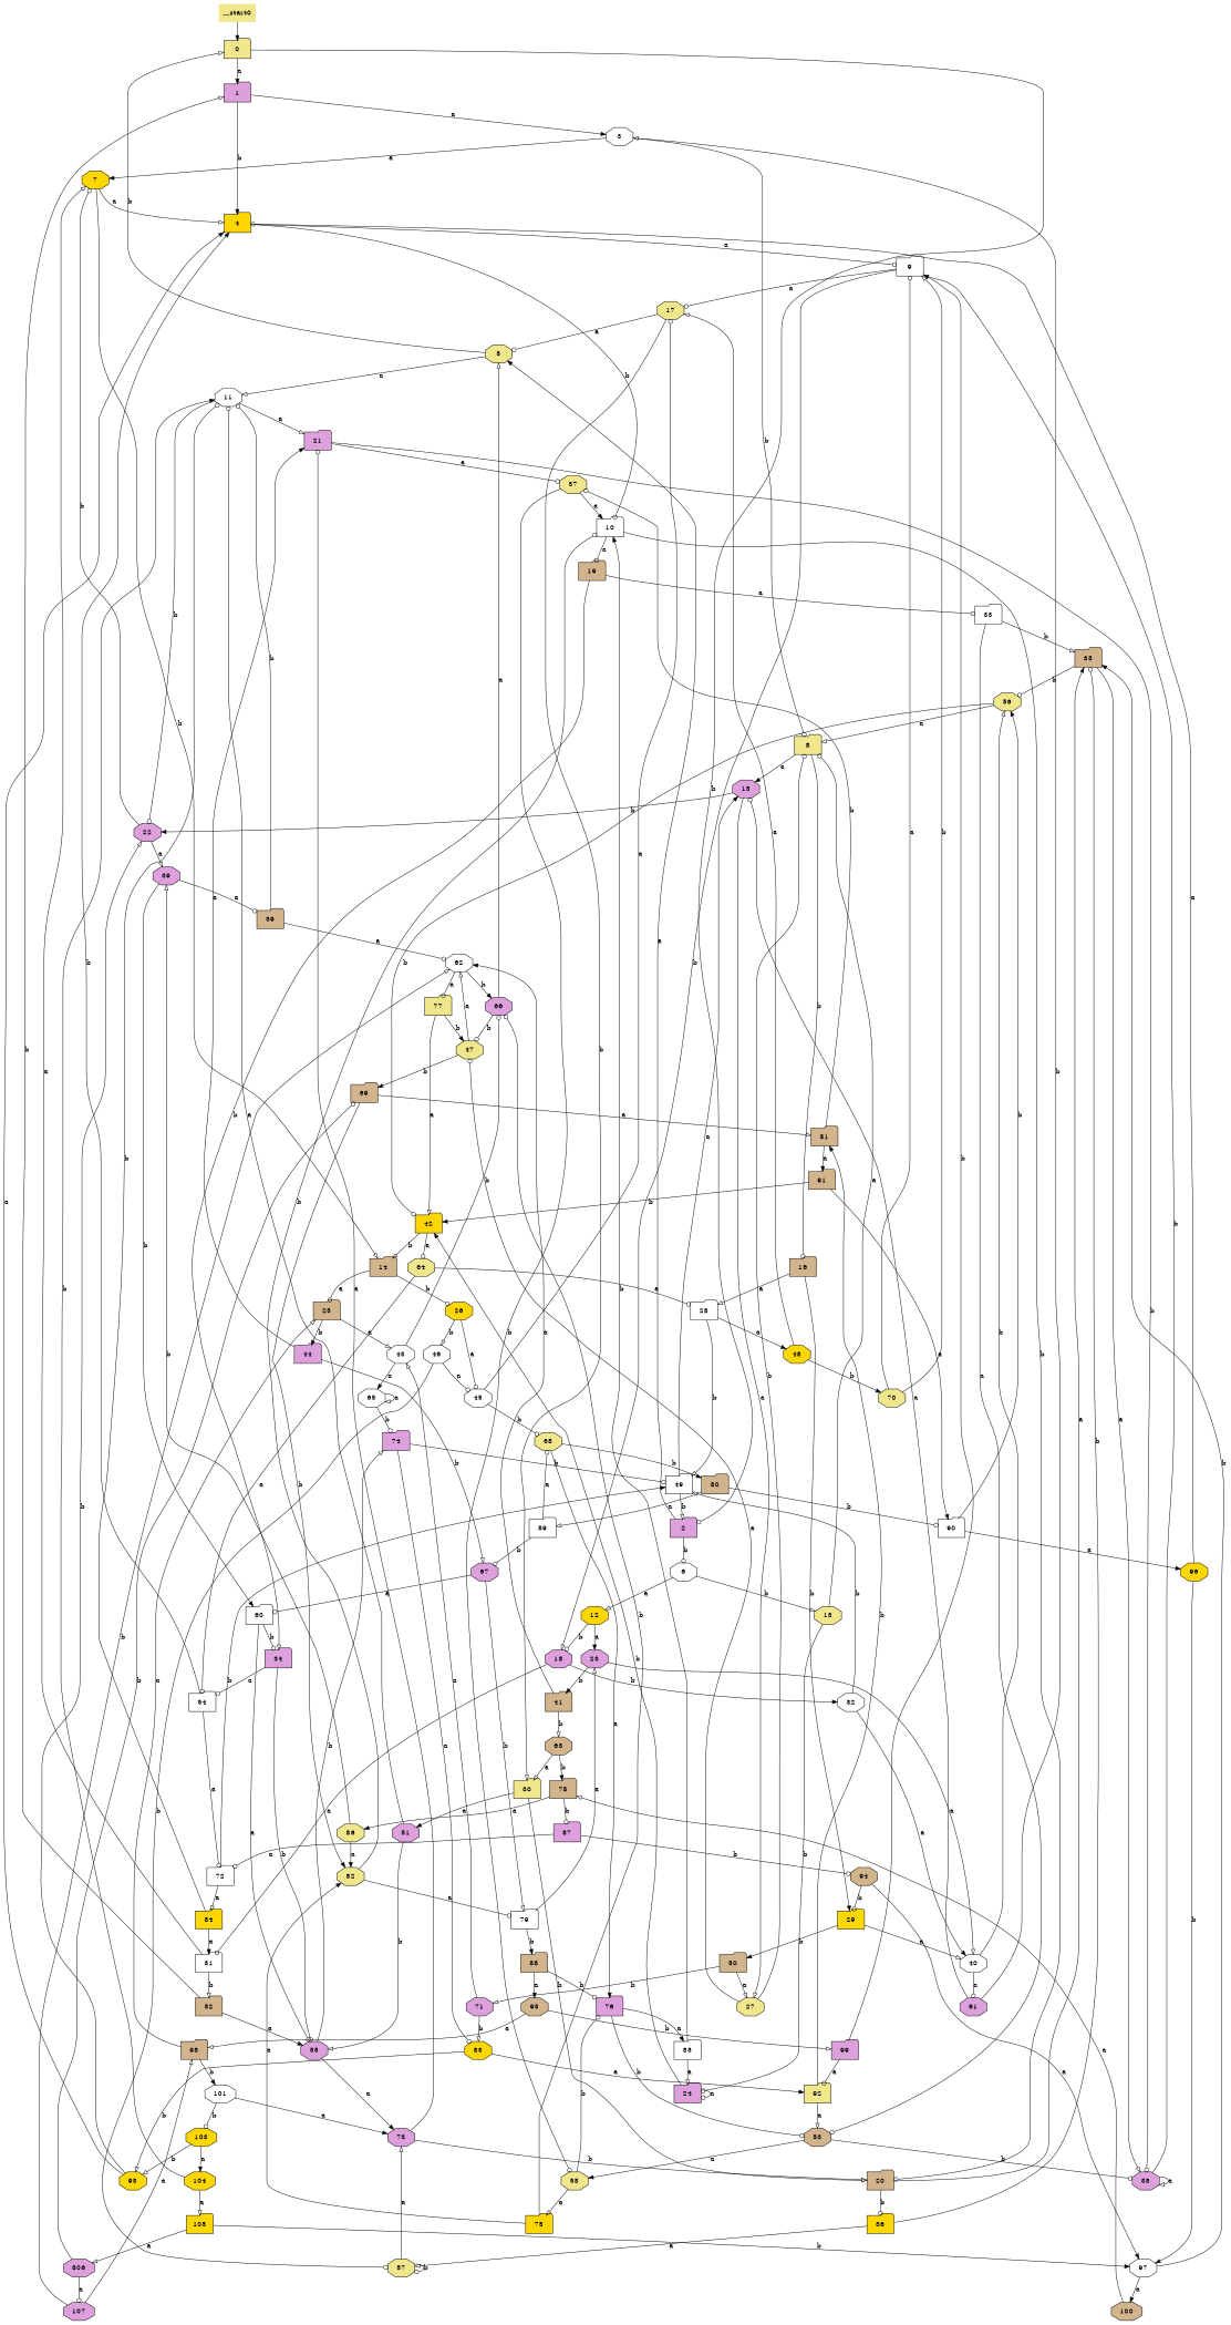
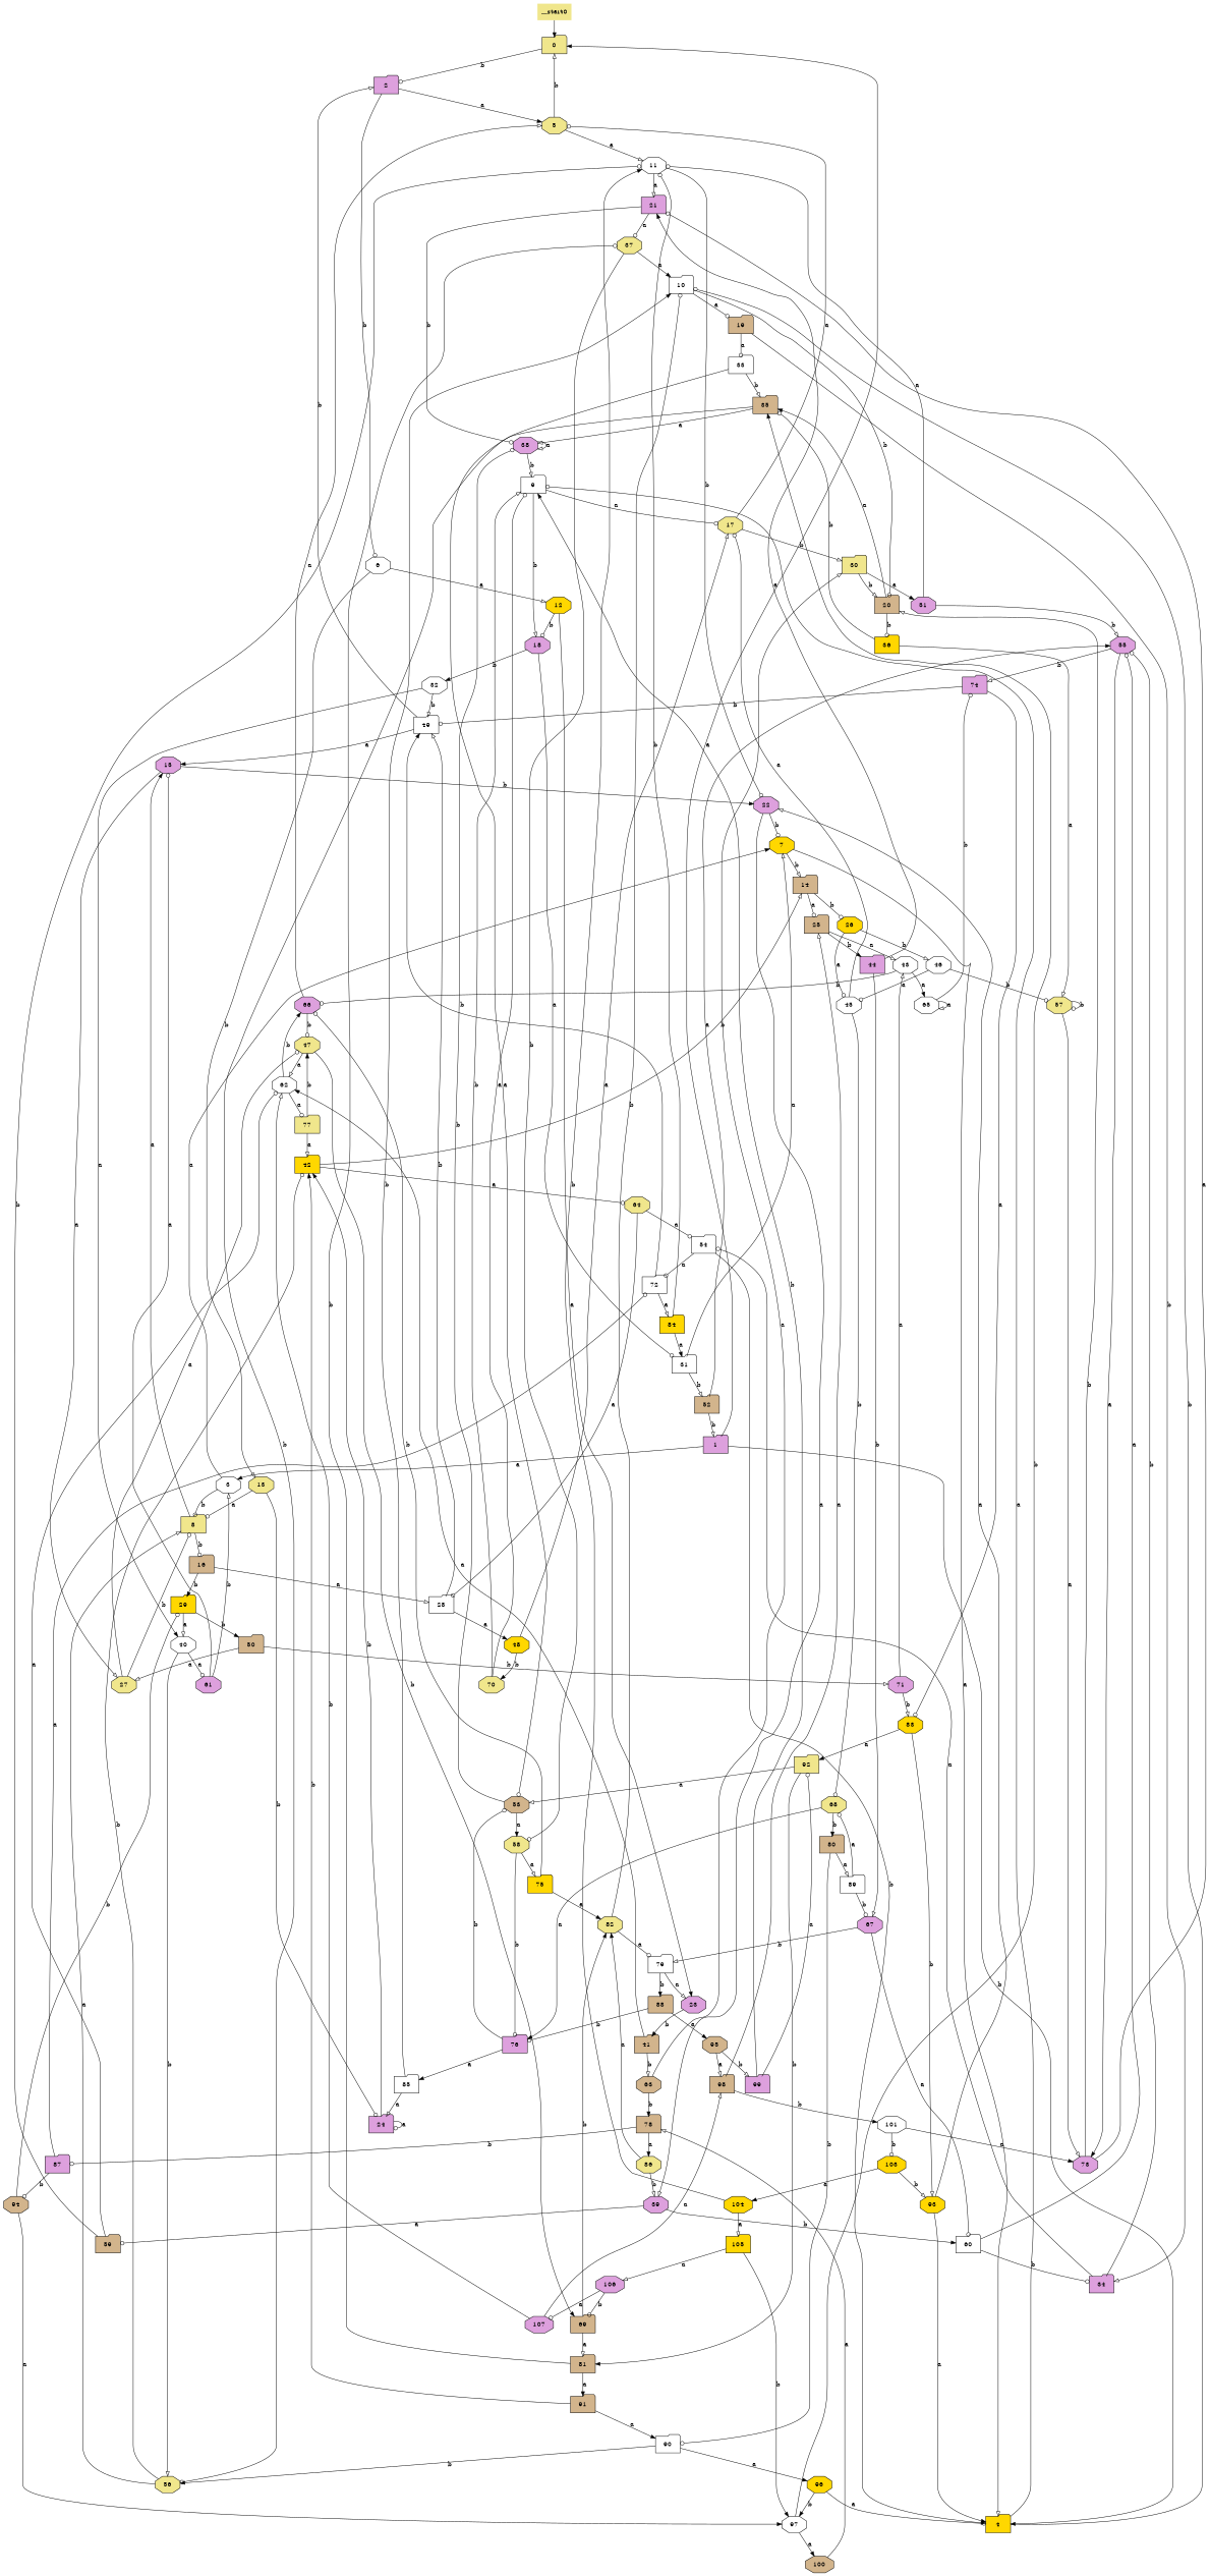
  digraph {
    node [fillcolor=plum shape=octagon style=filled]
    edge [arrowhead=odot]
    __start0 [fillcolor=khaki shape=none]
    0 [fillcolor=khaki shape=folder]
    1 [shape=folder]
    2 [shape=folder]
    3 [fillcolor=white]
    4 [fillcolor=gold shape=folder]
    5 [fillcolor=khaki]
    6 [fillcolor=white]
    7 [fillcolor=gold]
    8 [fillcolor=khaki shape=folder]
    9 [fillcolor=white shape=folder]
    10 [fillcolor=white shape=folder]
    11 [fillcolor=white]
    12 [fillcolor=gold]
    13 [fillcolor=khaki]
    14 [fillcolor=tan shape=folder]
    15
    16 [fillcolor=tan shape=folder]
    17 [fillcolor=khaki]
    18
    19 [fillcolor=tan shape=folder]
    20 [fillcolor=tan shape=folder]
    21 [shape=folder]
    22
    23
    24 [shape=folder]
    25 [fillcolor=tan shape=folder]
    26 [fillcolor=gold]
    27 [fillcolor=khaki]
    28 [fillcolor=white shape=folder]
    29 [fillcolor=gold shape=folder]
    30 [fillcolor=khaki shape=folder]
    31 [fillcolor=white shape=folder]
    32 [fillcolor=white]
    33 [fillcolor=white shape=folder]
    34 [shape=folder]
    35 [fillcolor=tan shape=folder]
    36 [fillcolor=gold shape=folder]
    37 [fillcolor=khaki]
    38
    39
    40 [fillcolor=white]
    41 [fillcolor=tan shape=folder]
    42 [fillcolor=gold shape=folder]
    43 [fillcolor=white]
    44 [shape=folder]
    45 [fillcolor=white]
    46 [fillcolor=white]
    47 [fillcolor=khaki]
    48 [fillcolor=gold]
    49 [fillcolor=white shape=folder]
    50 [fillcolor=tan shape=folder]
    51
    52 [fillcolor=tan shape=folder]
    53 [fillcolor=tan]
    54 [fillcolor=white shape=folder]
    55
    56 [fillcolor=khaki]
    57 [fillcolor=khaki]
    58 [fillcolor=khaki]
    59 [fillcolor=tan shape=folder]
    60 [fillcolor=white shape=folder]
    61
    62 [fillcolor=white]
    63 [fillcolor=tan]
    64 [fillcolor=khaki]
    65 [fillcolor=white]
    66
    67
    68 [fillcolor=khaki]
    69 [fillcolor=tan shape=folder]
    70 [fillcolor=khaki]
    71
    72 [fillcolor=white shape=folder]
    73
    74 [shape=folder]
    75 [fillcolor=gold shape=folder]
    76 [shape=folder]
    77 [fillcolor=khaki shape=folder]
    78 [fillcolor=tan shape=folder]
    79 [fillcolor=white shape=folder]
    80 [fillcolor=tan shape=folder]
    81 [fillcolor=tan shape=folder]
    82 [fillcolor=khaki]
    83 [fillcolor=gold]
    84 [fillcolor=gold shape=folder]
    85 [fillcolor=white shape=folder]
    86 [fillcolor=khaki]
    87 [shape=folder]
    88 [fillcolor=tan shape=folder]
    89 [fillcolor=white shape=folder]
    90 [fillcolor=white shape=folder]
    91 [fillcolor=tan shape=folder]
    92 [fillcolor=khaki shape=folder]
    93 [fillcolor=gold]
    94 [fillcolor=tan]
    95 [fillcolor=tan]
    96 [fillcolor=gold]
    97 [fillcolor=white]
    98 [fillcolor=tan shape=folder]
    99 [shape=folder]
    100 [fillcolor=tan]
    101 [fillcolor=white]
    103 [fillcolor=gold]
    104 [fillcolor=gold]
    105 [fillcolor=gold shape=folder]
-   106 [label=806]
+   106
    107
    __start0 -> 0 [arrowhead=normal]
-   0 -> 1 [arrowhead=normal label=a]
+   1 -> 0 [arrowhead=normal label=a]
    0 -> 2 [label=b]
    1 -> 3 [arrowhead=normal label=a]
    1 -> 4 [arrowhead=normal label=b]
    2 -> 5 [arrowhead=normal label=a]
    2 -> 6 [label=b]
    3 -> 7 [arrowhead=normal label=a]
    3 -> 8 [label=b]
    4 -> 9 [label=a]
    4 -> 10 [label=b]
    5 -> 0 [arrowhead=onormal label=b]
    5 -> 11 [arrowhead=onormal label=a]
    6 -> 12 [arrowhead=onormal label=a]
    6 -> 13 [arrowhead=onormal label=b]
    7 -> 4 [arrowhead=onormal label=a]
    7 -> 14 [arrowhead=onormal label=b]
    8 -> 15 [arrowhead=normal label=a]
    8 -> 16 [label=b]
    9 -> 17 [label=a]
    9 -> 18 [arrowhead=onormal label=b]
    10 -> 19 [label=a]
    10 -> 20 [label=b]
    11 -> 21 [arrowhead=onormal label=a]
    11 -> 22 [label=b]
    12 -> 18 [label=b]
    12 -> 23 [arrowhead=normal label=a]
    13 -> 8 [label=a]
    13 -> 24 [label=b]
    14 -> 25 [label=a]
    14 -> 26 [label=b]
    15 -> 22 [arrowhead=normal label=b]
    15 -> 27 [arrowhead=onormal label=a]
    16 -> 28 [arrowhead=onormal label=a]
    16 -> 29 [arrowhead=normal label=b]
    17 -> 5 [label=a]
    17 -> 30 [arrowhead=onormal label=b]
    18 -> 31 [label=a]
    18 -> 32 [arrowhead=normal label=b]
    19 -> 33 [label=a]
    19 -> 34 [arrowhead=onormal label=b]
    20 -> 35 [arrowhead=normal label=a]
    20 -> 36 [label=b]
    21 -> 37 [label=a]
    21 -> 38 [label=b]
    22 -> 7 [label=b]
    22 -> 39 [arrowhead=onormal label=a]
-   23 -> 40 [arrowhead=onormal label=a]
    23 -> 41 [arrowhead=normal label=b]
    24 -> 24 [label=a]
    24 -> 42 [arrowhead=normal label=b]
    25 -> 43 [arrowhead=onormal label=a]
    25 -> 44 [arrowhead=normal label=b]
    26 -> 45 [label=a]
    26 -> 46 [arrowhead=onormal label=b]
    27 -> 8 [label=b]
    27 -> 47 [label=a]
    28 -> 48 [arrowhead=normal label=a]
    28 -> 49 [arrowhead=onormal label=b]
    29 -> 40 [arrowhead=onormal label=a]
    29 -> 50 [arrowhead=normal label=b]
    30 -> 20 [arrowhead=onormal label=b]
    30 -> 51 [arrowhead=normal label=a]
    31 -> 7 [arrowhead=onormal label=a]
    31 -> 52 [arrowhead=onormal label=b]
    32 -> 40 [arrowhead=normal label=a]
    32 -> 49 [arrowhead=onormal label=b]
    33 -> 35 [arrowhead=onormal label=b]
    33 -> 53 [label=a]
    34 -> 54 [label=a]
    34 -> 55 [label=b]
    35 -> 38 [arrowhead=onormal label=a]
    35 -> 56 [label=b]
    36 -> 35 [label=b]
    36 -> 57 [arrowhead=onormal label=a]
    37 -> 10 [arrowhead=normal label=a]
    37 -> 58 [label=b]
    38 -> 9 [arrowhead=onormal label=b]
    38 -> 38 [arrowhead=onormal label=a]
    39 -> 59 [label=a]
    39 -> 60 [arrowhead=normal label=b]
    40 -> 56 [arrowhead=onormal label=b]
    40 -> 61 [label=a]
    41 -> 62 [arrowhead=normal label=a]
    41 -> 63 [arrowhead=onormal label=b]
    42 -> 14 [arrowhead=onormal label=b]
    42 -> 64 [label=a]
    43 -> 65 [arrowhead=normal label=a]
    43 -> 66 [label=b]
    44 -> 21 [arrowhead=normal label=a]
    44 -> 67 [arrowhead=onormal label=b]
    45 -> 17 [label=a]
    45 -> 68 [label=b]
    46 -> 45 [label=a]
    46 -> 57 [label=b]
    47 -> 62 [arrowhead=onormal label=a]
    47 -> 69 [arrowhead=normal label=b]
    48 -> 17 [arrowhead=onormal label=a]
    48 -> 70 [arrowhead=normal label=b]
    49 -> 2 [arrowhead=onormal label=b]
    49 -> 15 [arrowhead=normal label=a]
    50 -> 27 [arrowhead=onormal label=a]
    50 -> 71 [arrowhead=onormal label=b]
    51 -> 11 [label=a]
    51 -> 55 [arrowhead=onormal label=b]
    52 -> 1 [arrowhead=onormal label=b]
    52 -> 55 [arrowhead=normal label=a]
    53 -> 38 [label=b]
    53 -> 58 [arrowhead=normal label=a]
    54 -> 4 [arrowhead=normal label=b]
    54 -> 72 [label=a]
    55 -> 73 [arrowhead=normal label=a]
    55 -> 74 [arrowhead=onormal label=b]
    56 -> 8 [arrowhead=onormal label=a]
    56 -> 42 [label=b]
    57 -> 57 [label=b]
    57 -> 73 [arrowhead=onormal label=a]
    58 -> 75 [arrowhead=onormal label=a]
    58 -> 76 [label=b]
    59 -> 11 [label=b]
    59 -> 62 [label=a]
    60 -> 34 [label=b]
    60 -> 55 [label=a]
    61 -> 3 [arrowhead=onormal label=b]
    61 -> 15 [label=a]
    62 -> 66 [arrowhead=normal label=b]
    62 -> 77 [label=a]
    63 -> 30 [arrowhead=onormal label=a]
    63 -> 78 [arrowhead=normal label=b]
    64 -> 28 [label=a]
    64 -> 54 [label=a]
    65 -> 65 [arrowhead=onormal label=a]
    65 -> 74 [label=b]
    66 -> 5 [arrowhead=onormal label=a]
    66 -> 47 [label=b]
    67 -> 60 [label=a]
    67 -> 79 [arrowhead=onormal label=b]
    68 -> 76 [arrowhead=normal label=a]
    68 -> 80 [arrowhead=normal label=b]
    69 -> 81 [arrowhead=onormal label=a]
    69 -> 82 [arrowhead=normal label=b]
    70 -> 9 [label=a]
    70 -> 9 [arrowhead=onormal label=b]
    71 -> 43 [arrowhead=onormal label=a]
    71 -> 83 [arrowhead=onormal label=b]
    72 -> 49 [arrowhead=normal label=b]
    72 -> 84 [arrowhead=onormal label=a]
    73 -> 20 [arrowhead=onormal label=b]
    73 -> 21 [label=a]
    74 -> 49 [label=b]
    74 -> 83 [label=a]
    75 -> 66 [label=b]
    75 -> 82 [arrowhead=normal label=a]
    76 -> 53 [label=b]
    76 -> 85 [arrowhead=normal label=a]
    77 -> 42 [arrowhead=onormal label=a]
    77 -> 47 [arrowhead=normal label=b]
    78 -> 86 [arrowhead=normal label=a]
    78 -> 87 [label=b]
    79 -> 23 [arrowhead=onormal label=a]
    79 -> 88 [arrowhead=normal label=b]
    80 -> 89 [arrowhead=onormal label=a]
    80 -> 90 [label=b]
    81 -> 37 [label=b]
    81 -> 91 [arrowhead=normal label=a]
    82 -> 10 [label=b]
    82 -> 79 [label=a]
    83 -> 92 [arrowhead=normal label=a]
    83 -> 93 [arrowhead=onormal label=b]
    84 -> 11 [label=b]
    84 -> 31 [arrowhead=normal label=a]
    85 -> 10 [arrowhead=normal label=b]
    85 -> 24 [arrowhead=onormal label=a]
    86 -> 39 [arrowhead=onormal label=b]
    86 -> 82 [arrowhead=normal label=a]
    87 -> 72 [label=a]
    87 -> 94 [label=b]
    88 -> 76 [label=b]
    88 -> 95 [arrowhead=normal label=a]
    89 -> 67 [label=b]
    89 -> 68 [label=a]
    90 -> 56 [arrowhead=normal label=b]
    90 -> 96 [arrowhead=normal label=a]
    91 -> 42 [arrowhead=normal label=b]
    91 -> 90 [arrowhead=normal label=a]
    92 -> 53 [arrowhead=onormal label=a]
    92 -> 81 [arrowhead=normal label=b]
    93 -> 4 [arrowhead=normal label=a]
-   93 -> 22 [arrowhead=onormal label=b]
+   93 -> 22 [arrowhead=onormal label=a]
    94 -> 29 [label=b]
    94 -> 97 [arrowhead=normal label=a]
    95 -> 98 [arrowhead=onormal label=a]
    95 -> 99 [arrowhead=onormal label=b]
    96 -> 4 [label=a]
    96 -> 97 [arrowhead=normal label=b]
    97 -> 35 [arrowhead=normal label=b]
    97 -> 100 [arrowhead=normal label=a]
    98 -> 25 [arrowhead=onormal label=a]
    98 -> 101 [arrowhead=normal label=b]
    99 -> 9 [arrowhead=normal label=b]
    99 -> 92 [label=a]
    100 -> 78 [arrowhead=onormal label=a]
    101 -> 73 [arrowhead=normal label=a]
    101 -> 103 [label=b]
    103 -> 93 [arrowhead=onormal label=b]
    103 -> 104 [arrowhead=normal label=a]
    104 -> 11 [arrowhead=normal label=b]
    104 -> 105 [arrowhead=onormal label=a]
    105 -> 97 [arrowhead=normal label=b]
    105 -> 106 [arrowhead=onormal label=a]
    106 -> 69 [label=b]
    106 -> 107 [label=a]
    107 -> 62 [arrowhead=onormal label=b]
    107 -> 98 [arrowhead=onormal label=a]
  }
